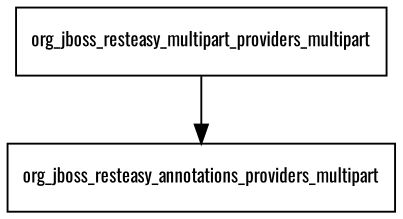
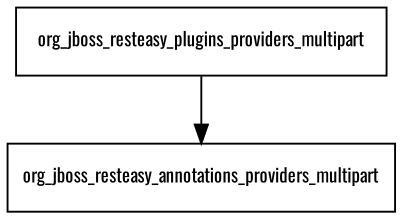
  digraph {
    fontname=Oswald
    node [fontsize=10.0 shape=box fontname=Oswald]
-   org_jboss_resteasy_plugins_providers_multipart [label=org_jboss_resteasy_multipart_providers_multipart]
+   org_jboss_resteasy_plugins_providers_multipart
    org_jboss_resteasy_annotations_providers_multipart
    org_jboss_resteasy_plugins_providers_multipart -> org_jboss_resteasy_annotations_providers_multipart [fontname=Oswald]
  }
